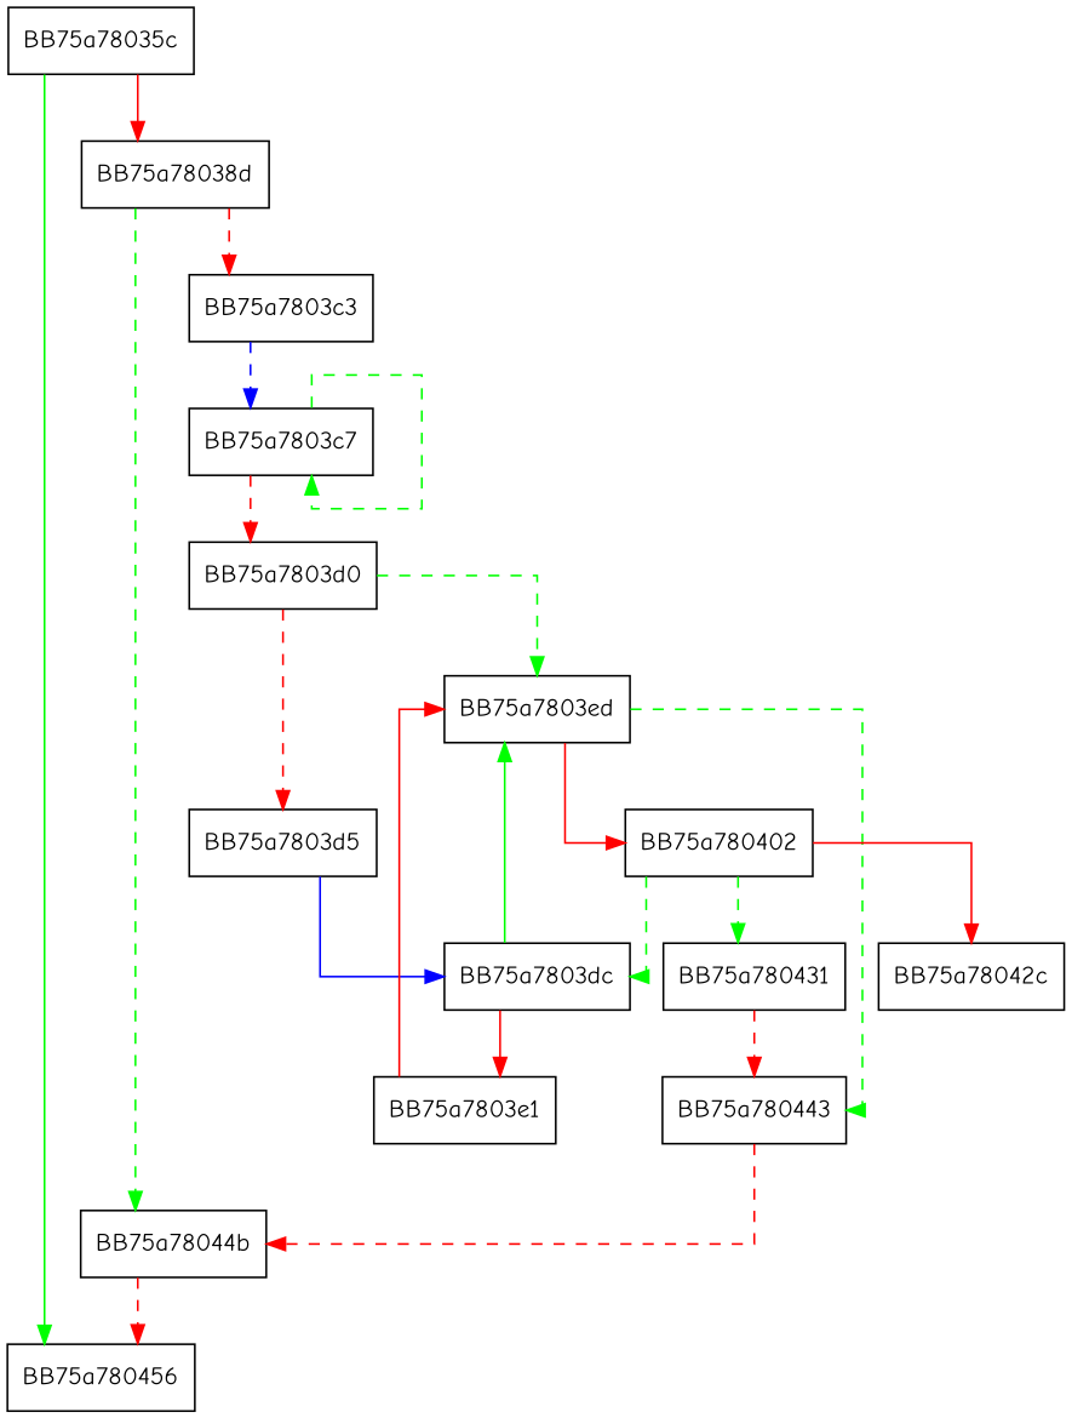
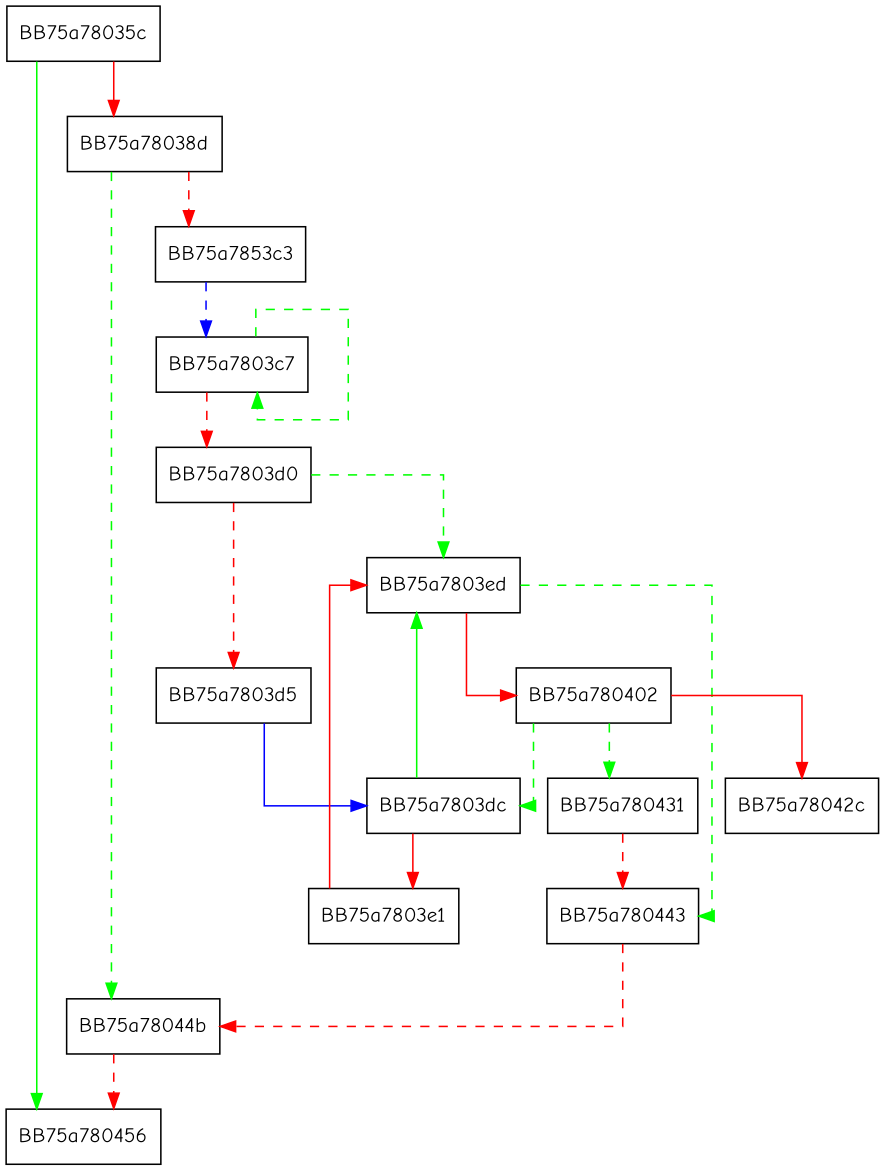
  digraph {
    fontname="Comic Neue"
    splines=ortho
    node [fontname="Comic Neue" shape=box]
    edge [color=red fontname="Comic Neue" style=dashed]
    BB75a78035c
    BB75a780456
    BB75a78038d
    BB75a78044b
-   BB75a7803c3
+   BB75a7803c3 [label=BB75a7853c3]
    BB75a7803c7
    BB75a7803d0
    BB75a7803ed
    BB75a7803d5
    BB75a780443
    BB75a780402
    BB75a7803dc
    BB75a780431
    BB75a78042c
    BB75a7803e1
    BB75a78035c -> BB75a780456 [color=green style=solid]
    BB75a78035c -> BB75a78038d [style=solid]
    BB75a78038d -> BB75a78044b [color=green]
    BB75a78038d -> BB75a7803c3
    BB75a78044b -> BB75a780456
    BB75a7803c3 -> BB75a7803c7 [color=blue]
    BB75a7803c7 -> BB75a7803c7 [color=green]
    BB75a7803c7 -> BB75a7803d0
    BB75a7803d0 -> BB75a7803ed [color=green]
    BB75a7803d0 -> BB75a7803d5
    BB75a7803ed -> BB75a780443 [color=green]
    BB75a7803ed -> BB75a780402 [style=solid]
    BB75a7803d5 -> BB75a7803dc [color=blue style=solid]
    BB75a780443 -> BB75a78044b
    BB75a780402 -> BB75a7803dc [color=green]
    BB75a780402 -> BB75a780431 [color=green]
    BB75a780402 -> BB75a78042c [style=solid]
    BB75a7803dc -> BB75a7803ed [color=green style=solid]
    BB75a7803dc -> BB75a7803e1 [style=solid]
    BB75a780431 -> BB75a780443
    BB75a7803e1 -> BB75a7803ed [style=solid]
  }
